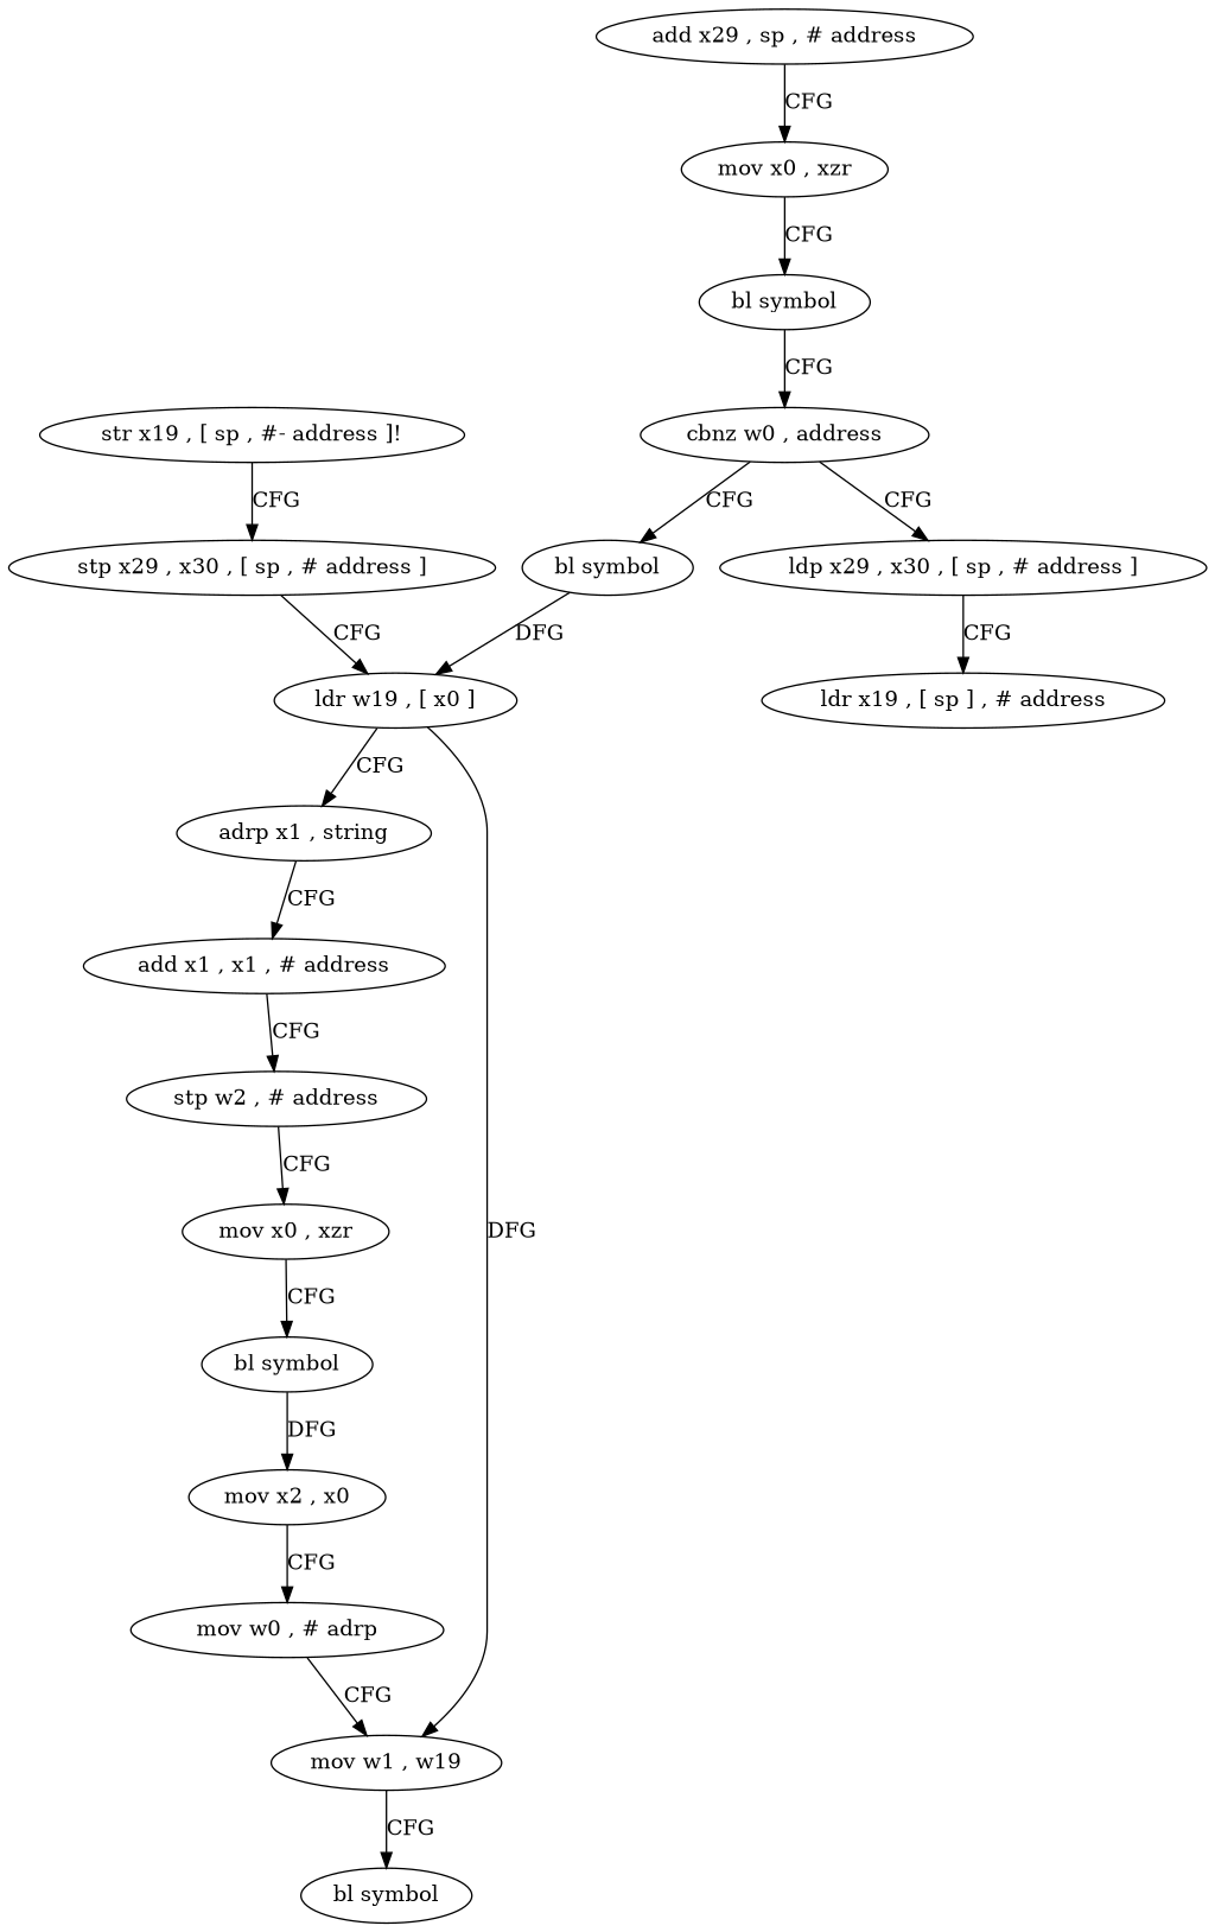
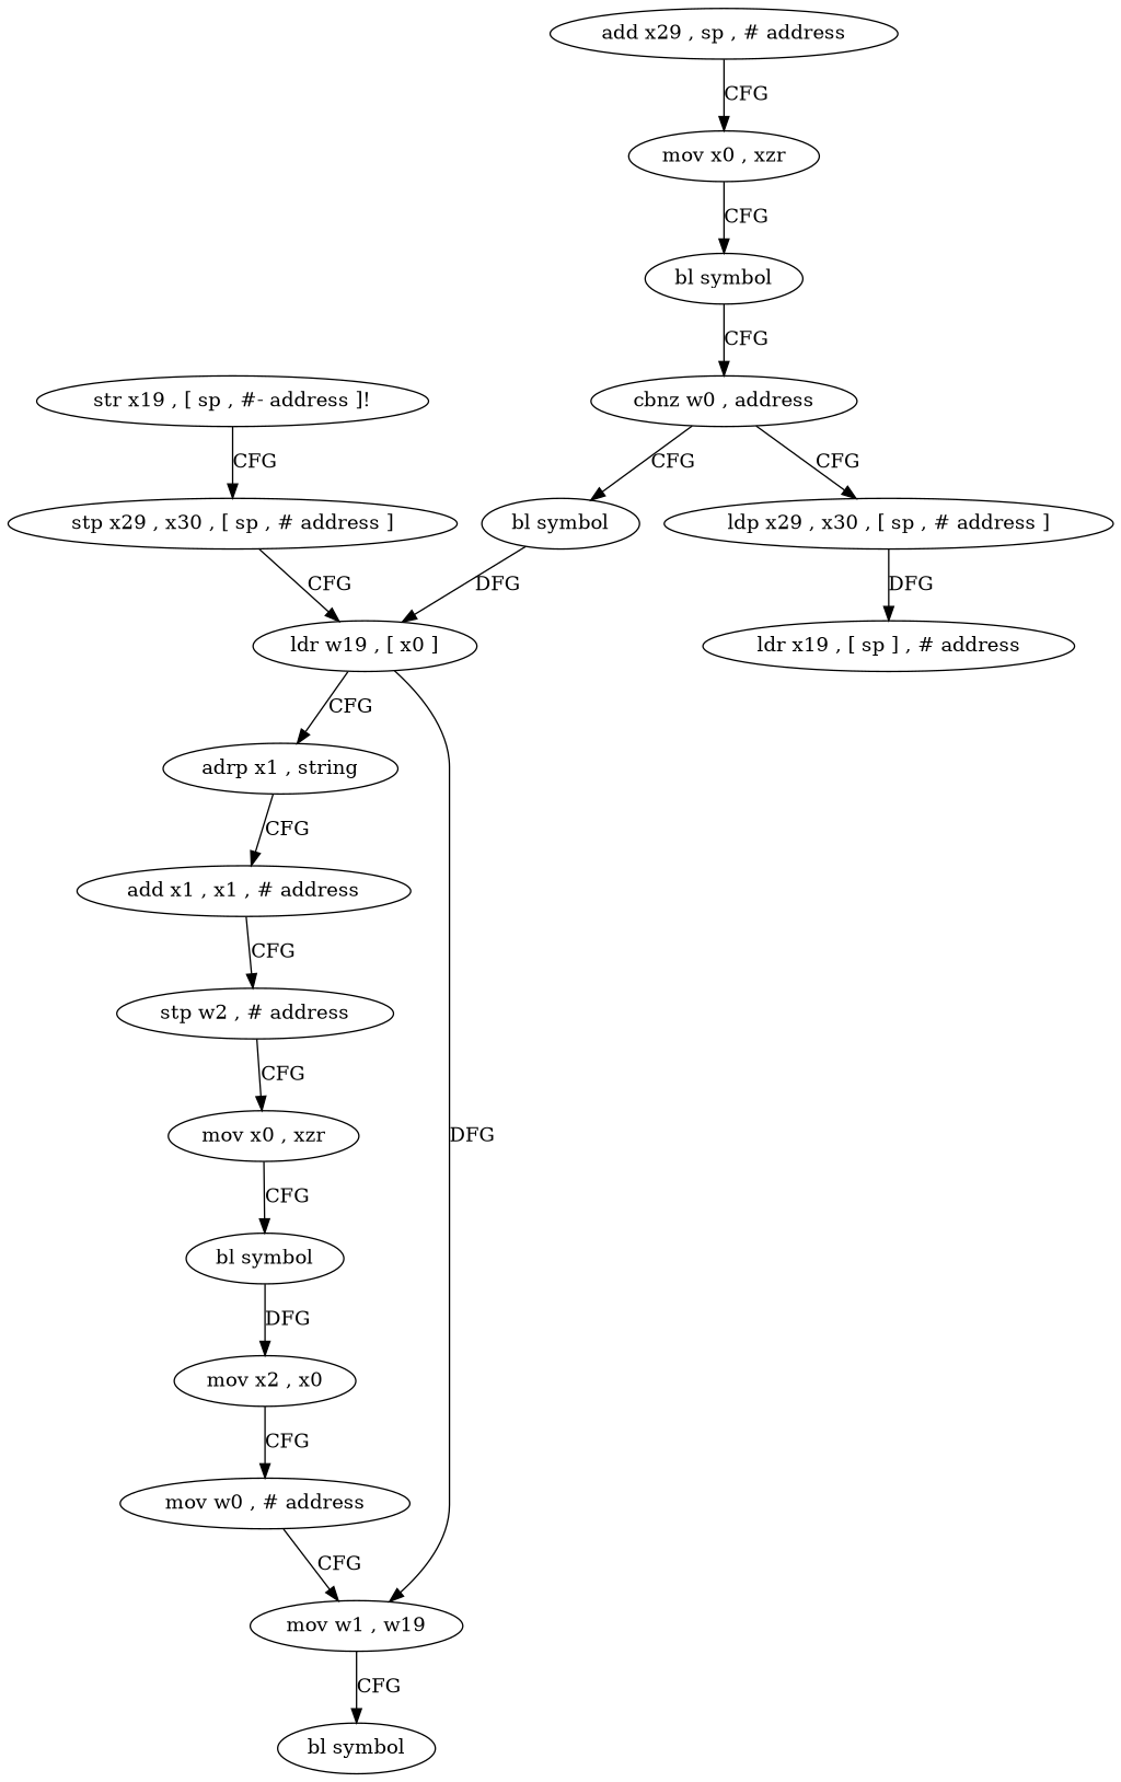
  digraph {
    n1 [label="str x19 , [ sp , #- address ]!"]
    n2 [label="stp x29 , x30 , [ sp , # address ]"]
    n3 [label="ldr w19 , [ x0 ]"]
    n4 [label="add x29 , sp , # address"]
    n5 [label="mov x0 , xzr"]
    n6 [label="bl symbol"]
    n7 [label="cbnz w0 , address"]
    n8 [label="bl symbol"]
    n9 [label="ldp x29 , x30 , [ sp , # address ]"]
    n10 [label="ldr x19 , [ sp ] , # address"]
    n11 [label="adrp x1 , string"]
    n12 [label="mov w1 , w19"]
    n13 [label="add x1 , x1 , # address"]
    n14 [label="bl symbol"]
    n15 [label="stp w2 , # address"]
    n16 [label="mov x0 , xzr"]
    n17 [label="bl symbol"]
    n18 [label="mov x2 , x0"]
-   n19 [label="mov w0 , # adrp"]
+   n19 [label="mov w0 , # address"]
    n1 -> n2 [label=CFG]
    n2 -> n3 [label=CFG]
    n3 -> n11 [label=CFG]
    n3 -> n12 [label=DFG]
    n4 -> n5 [label=CFG]
    n5 -> n6 [label=CFG]
    n6 -> n7 [label=CFG]
    n7 -> n8 [label=CFG]
    n7 -> n9 [label=CFG]
    n8 -> n3 [label=DFG]
-   n9 -> n10 [label=CFG]
+   n9 -> n10 [label=DFG]
    n11 -> n13 [label=CFG]
    n12 -> n14 [label=CFG]
    n13 -> n15 [label=CFG]
    n15 -> n16 [label=CFG]
    n16 -> n17 [label=CFG]
    n17 -> n18 [label=DFG]
    n18 -> n19 [label=CFG]
    n19 -> n12 [label=CFG]
  }
